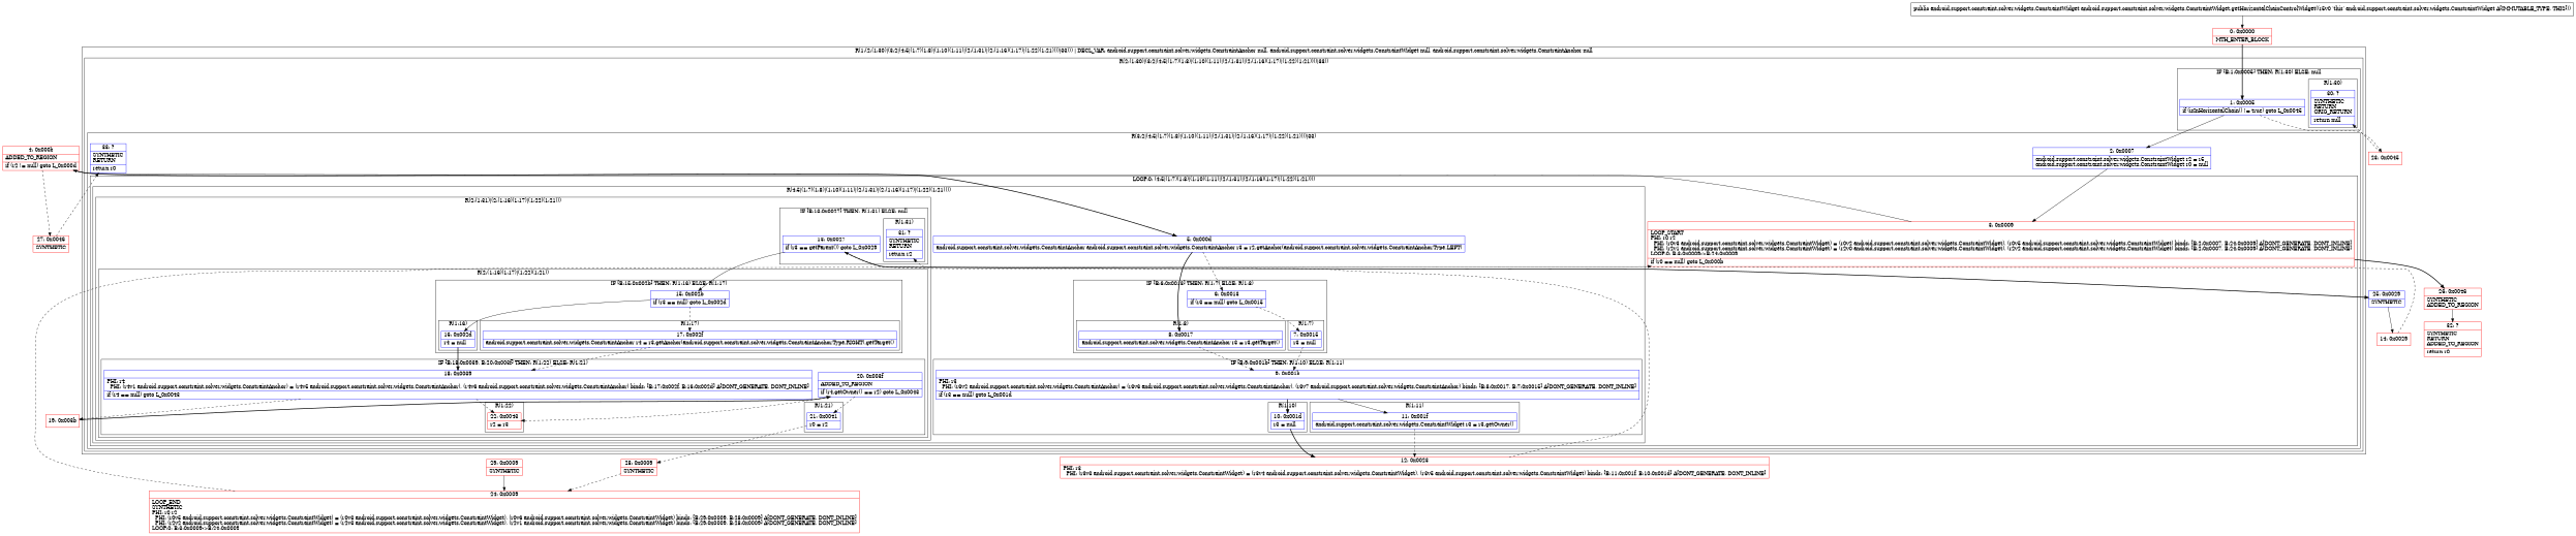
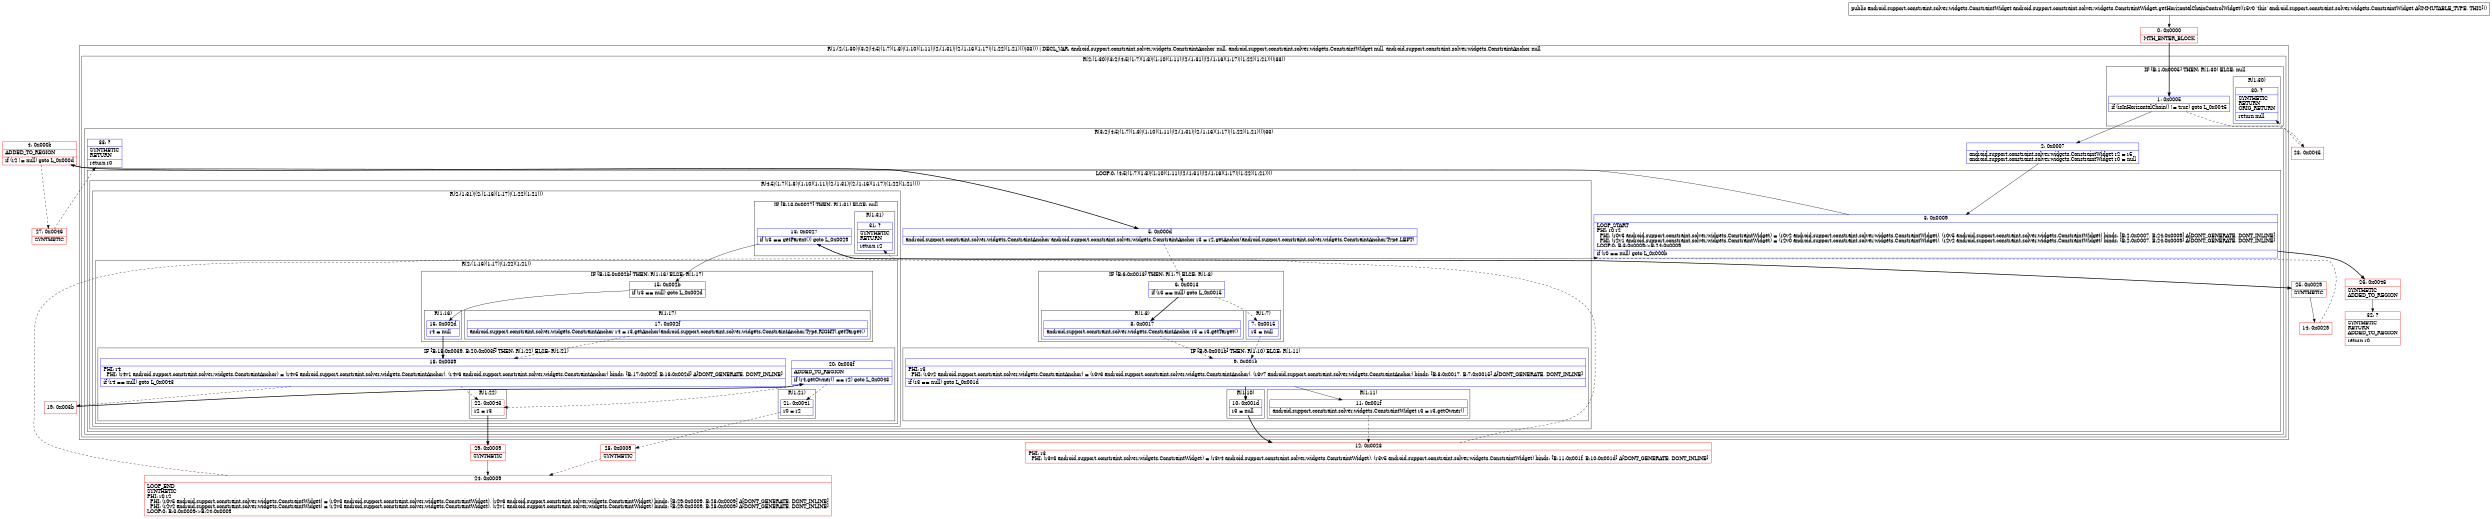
  digraph {
    node [color=blue shape=record]
    edge [style=dashed]
    n1 [label="{30\:\ ?|SYNTHETIC\lRETURN\lORIG_RETURN\l|return null\l}"]
    n2 [label="{1\:\ 0x0005|if (isInHorizontalChain() != true) goto L_0x0045\l}"]
    n3 [label="{7\:\ 0x0015|r3 = null\l}"]
    n4 [label="{8\:\ 0x0017|android.support.constraint.solver.widgets.ConstraintAnchor r3 = r3.getTarget()\l}"]
    n5 [label="{6\:\ 0x0013|if (r3 == null) goto L_0x0015\l}"]
    n6 [label="{10\:\ 0x001d|r3 = null\l}"]
    n7 [label="{11\:\ 0x001f|android.support.constraint.solver.widgets.ConstraintWidget r3 = r3.getOwner()\l}"]
    n8 [label="{9\:\ 0x001b|PHI: r3 \l  PHI: (r3v2 android.support.constraint.solver.widgets.ConstraintAnchor) = (r3v6 android.support.constraint.solver.widgets.ConstraintAnchor), (r3v7 android.support.constraint.solver.widgets.ConstraintAnchor) binds: [B:8:0x0017, B:7:0x0015] A[DONT_GENERATE, DONT_INLINE]\l|if (r3 == null) goto L_0x001d\l}"]
    n9 [label="{31\:\ ?|SYNTHETIC\lRETURN\l|return r2\l}"]
    n10 [label="{13\:\ 0x0027|if (r3 == getParent()) goto L_0x0029\l}"]
    n11 [label="{16\:\ 0x002d|r4 = null\l}"]
    n12 [label="{17\:\ 0x002f|android.support.constraint.solver.widgets.ConstraintAnchor r4 = r3.getAnchor(android.support.constraint.solver.widgets.ConstraintAnchor.Type.RIGHT).getTarget()\l}"]
    n13 [label="{15\:\ 0x002b|if (r3 == null) goto L_0x002d\l}"]
    n14 [color=red label="{22\:\ 0x0043|r2 = r3\l}"]
    n15 [label="{21\:\ 0x0041|r0 = r2\l}"]
    n16 [label="{18\:\ 0x0039|PHI: r4 \l  PHI: (r4v1 android.support.constraint.solver.widgets.ConstraintAnchor) = (r4v5 android.support.constraint.solver.widgets.ConstraintAnchor), (r4v6 android.support.constraint.solver.widgets.ConstraintAnchor) binds: [B:17:0x002f, B:16:0x002d] A[DONT_GENERATE, DONT_INLINE]\l|if (r4 == null) goto L_0x0043\l}"]
    n17 [label="{20\:\ 0x003f|ADDED_TO_REGION\l|if (r4.getOwner() == r2) goto L_0x0043\l}"]
    n18 [label="{5\:\ 0x000d|android.support.constraint.solver.widgets.ConstraintAnchor android.support.constraint.solver.widgets.ConstraintAnchor r3 = r2.getAnchor(android.support.constraint.solver.widgets.ConstraintAnchor.Type.LEFT)\l}"]
-   n19 [color=red label="{3\:\ 0x0009|LOOP_START\lPHI: r0 r2 \l  PHI: (r0v3 android.support.constraint.solver.widgets.ConstraintWidget) = (r0v2 android.support.constraint.solver.widgets.ConstraintWidget), (r0v5 android.support.constraint.solver.widgets.ConstraintWidget) binds: [B:2:0x0007, B:24:0x0009] A[DONT_GENERATE, DONT_INLINE]\l  PHI: (r2v1 android.support.constraint.solver.widgets.ConstraintWidget) = (r2v0 android.support.constraint.solver.widgets.ConstraintWidget), (r2v2 android.support.constraint.solver.widgets.ConstraintWidget) binds: [B:2:0x0007, B:24:0x0009] A[DONT_GENERATE, DONT_INLINE]\lLOOP:0: B:3:0x0009\-\>B:24:0x0009\l|if (r0 == null) goto L_0x000b\l}"]
+   n19 [label="{3\:\ 0x0009|LOOP_START\lPHI: r0 r2 \l  PHI: (r0v3 android.support.constraint.solver.widgets.ConstraintWidget) = (r0v2 android.support.constraint.solver.widgets.ConstraintWidget), (r0v5 android.support.constraint.solver.widgets.ConstraintWidget) binds: [B:2:0x0007, B:24:0x0009] A[DONT_GENERATE, DONT_INLINE]\l  PHI: (r2v1 android.support.constraint.solver.widgets.ConstraintWidget) = (r2v0 android.support.constraint.solver.widgets.ConstraintWidget), (r2v2 android.support.constraint.solver.widgets.ConstraintWidget) binds: [B:2:0x0007, B:24:0x0009] A[DONT_GENERATE, DONT_INLINE]\lLOOP:0: B:3:0x0009\-\>B:24:0x0009\l|if (r0 == null) goto L_0x000b\l}"]
    n20 [label="{2\:\ 0x0007|android.support.constraint.solver.widgets.ConstraintWidget r2 = r5\landroid.support.constraint.solver.widgets.ConstraintWidget r0 = null\l}"]
    n21 [label="{33\:\ ?|SYNTHETIC\lRETURN\l|return r0\l}"]
    n22 [color=red label="{23\:\ 0x0045}"]
    n23 [color=red label="{12\:\ 0x0023|PHI: r3 \l  PHI: (r3v3 android.support.constraint.solver.widgets.ConstraintWidget) = (r3v4 android.support.constraint.solver.widgets.ConstraintWidget), (r3v5 android.support.constraint.solver.widgets.ConstraintWidget) binds: [B:11:0x001f, B:10:0x001d] A[DONT_GENERATE, DONT_INLINE]\l}"]
-   n24 [label="{25\:\ 0x0029|SYNTHETIC\l}"]
+   n24 [color=red label="{25\:\ 0x0029|SYNTHETIC\l}"]
    n25 [color=red label="{29\:\ 0x0009|SYNTHETIC\l}"]
    n26 [color=red label="{28\:\ 0x0009|SYNTHETIC\l}"]
    n27 [color=red label="{19\:\ 0x003b}"]
    n28 [color=red label="{4\:\ 0x000b|ADDED_TO_REGION\l|if (r2 != null) goto L_0x000d\l}"]
    n29 [color=red label="{26\:\ 0x0046|SYNTHETIC\lADDED_TO_REGION\l}"]
    n30 [color=red label="{27\:\ 0x0046|SYNTHETIC\l}"]
    n31 [color=red label="{32\:\ ?|SYNTHETIC\lRETURN\lADDED_TO_REGION\l|return r0\l}"]
    n32 [color=red label="{14\:\ 0x0029}"]
    n33 [color=red label="{24\:\ 0x0009|LOOP_END\lSYNTHETIC\lPHI: r0 r2 \l  PHI: (r0v5 android.support.constraint.solver.widgets.ConstraintWidget) = (r0v3 android.support.constraint.solver.widgets.ConstraintWidget), (r0v6 android.support.constraint.solver.widgets.ConstraintWidget) binds: [B:29:0x0009, B:28:0x0009] A[DONT_GENERATE, DONT_INLINE]\l  PHI: (r2v2 android.support.constraint.solver.widgets.ConstraintWidget) = (r2v3 android.support.constraint.solver.widgets.ConstraintWidget), (r2v1 android.support.constraint.solver.widgets.ConstraintWidget) binds: [B:29:0x0009, B:28:0x0009] A[DONT_GENERATE, DONT_INLINE]\lLOOP:0: B:3:0x0009\-\>B:24:0x0009\l}"]
    n34 [color=red label="{0\:\ 0x0000|MTH_ENTER_BLOCK\l}"]
    n35 [label="{public android.support.constraint.solver.widgets.ConstraintWidget android.support.constraint.solver.widgets.ConstraintWidget.getHorizontalChainControlWidget((r5v0 'this' android.support.constraint.solver.widgets.ConstraintWidget A[IMMUTABLE_TYPE, THIS])) }" color=""]
    subgraph cluster_1 {
      label="R(1:(2:(1:30)|(3:2|(4:5|(1:7)(1:8)|(1:10)(1:11)|(2:(1:31)|(2:(1:16)(1:17)|(1:22)(1:21))))|33))) | DECL_VAR: android.support.constraint.solver.widgets.ConstraintAnchor null, android.support.constraint.solver.widgets.ConstraintWidget null, android.support.constraint.solver.widgets.ConstraintAnchor null\l"
      subgraph cluster_2 {
        label="R(2:(1:30)|(3:2|(4:5|(1:7)(1:8)|(1:10)(1:11)|(2:(1:31)|(2:(1:16)(1:17)|(1:22)(1:21))))|33))"
        subgraph cluster_3 {
          label="IF [B:1:0x0005] THEN: R(1:30) ELSE: null"
          n2
          subgraph cluster_4 {
            label="R(1:30)"
            n1
          }
        }
        subgraph cluster_5 {
          label="R(3:2|(4:5|(1:7)(1:8)|(1:10)(1:11)|(2:(1:31)|(2:(1:16)(1:17)|(1:22)(1:21))))|33)"
          n20
          n21
          subgraph cluster_6 {
            label="LOOP:0: (4:5|(1:7)(1:8)|(1:10)(1:11)|(2:(1:31)|(2:(1:16)(1:17)|(1:22)(1:21))))"
            n19
            subgraph cluster_7 {
              label="R(4:5|(1:7)(1:8)|(1:10)(1:11)|(2:(1:31)|(2:(1:16)(1:17)|(1:22)(1:21))))"
              n18
              subgraph cluster_8 {
                label="IF [B:6:0x0013] THEN: R(1:7) ELSE: R(1:8)"
                n5
                subgraph cluster_9 {
                  label="R(1:7)"
                  n3
                }
                subgraph cluster_10 {
                  label="R(1:8)"
                  n4
                }
              }
              subgraph cluster_11 {
                label="IF [B:9:0x001b] THEN: R(1:10) ELSE: R(1:11)"
                n8
                subgraph cluster_12 {
                  label="R(1:10)"
                  n6
                }
                subgraph cluster_13 {
                  label="R(1:11)"
                  n7
                }
              }
              subgraph cluster_14 {
                label="R(2:(1:31)|(2:(1:16)(1:17)|(1:22)(1:21)))"
                subgraph cluster_15 {
                  label="IF [B:13:0x0027] THEN: R(1:31) ELSE: null"
                  n10
                  subgraph cluster_16 {
                    label="R(1:31)"
                    n9
                  }
                }
                subgraph cluster_17 {
                  label="R(2:(1:16)(1:17)|(1:22)(1:21))"
                  subgraph cluster_18 {
                    label="IF [B:15:0x002b] THEN: R(1:16) ELSE: R(1:17)"
                    n13
                    subgraph cluster_19 {
                      label="R(1:16)"
                      n11
                    }
                    subgraph cluster_20 {
                      label="R(1:17)"
                      n12
                    }
                  }
                  subgraph cluster_21 {
                    label="IF [B:18:0x0039, B:20:0x003f] THEN: R(1:22) ELSE: R(1:21)"
                    n16
                    n17
                    subgraph cluster_22 {
                      label="R(1:22)"
                      n14
                    }
                    subgraph cluster_23 {
                      label="R(1:21)"
                      n15
                    }
                  }
                }
              }
            }
          }
        }
      }
    }
    n2 -> n20 [style=solid]
    n2 -> n22
    n3 -> n8
    n4 -> n8
    n5 -> n3
-   n18 -> n4 [style=bold]
+   n5 -> n4 [style=bold]
    n6 -> n23 [style=bold]
    n7 -> n23
    n8 -> n6 [style=bold]
    n8 -> n7 [style=solid]
    n10 -> n13 [style=solid]
    n10 -> n24 [style=bold]
    n11 -> n16 [style=bold]
    n12 -> n16
    n13 -> n11 [style=solid]
-   n13 -> n12
+   n14 -> n25 [style=bold]
    n15 -> n26
    n16 -> n14
    n16 -> n27
    n17 -> n14
    n17 -> n15
    n18 -> n5
    n19 -> n28 [style=solid]
    n19 -> n29 [style=bold]
    n20 -> n19 [style=solid]
    n22 -> n1
    n23 -> n10
    n24 -> n32 [style=solid]
    n25 -> n33 [style=solid]
    n26 -> n33
    n27 -> n17 [style=bold]
    n28 -> n18 [style=bold]
    n28 -> n30
    n29 -> n31 [style=solid]
    n30 -> n21
    n32 -> n9
    n33 -> n19
    n34 -> n2 [style=bold]
    n35 -> n34 [style=solid]
  }
